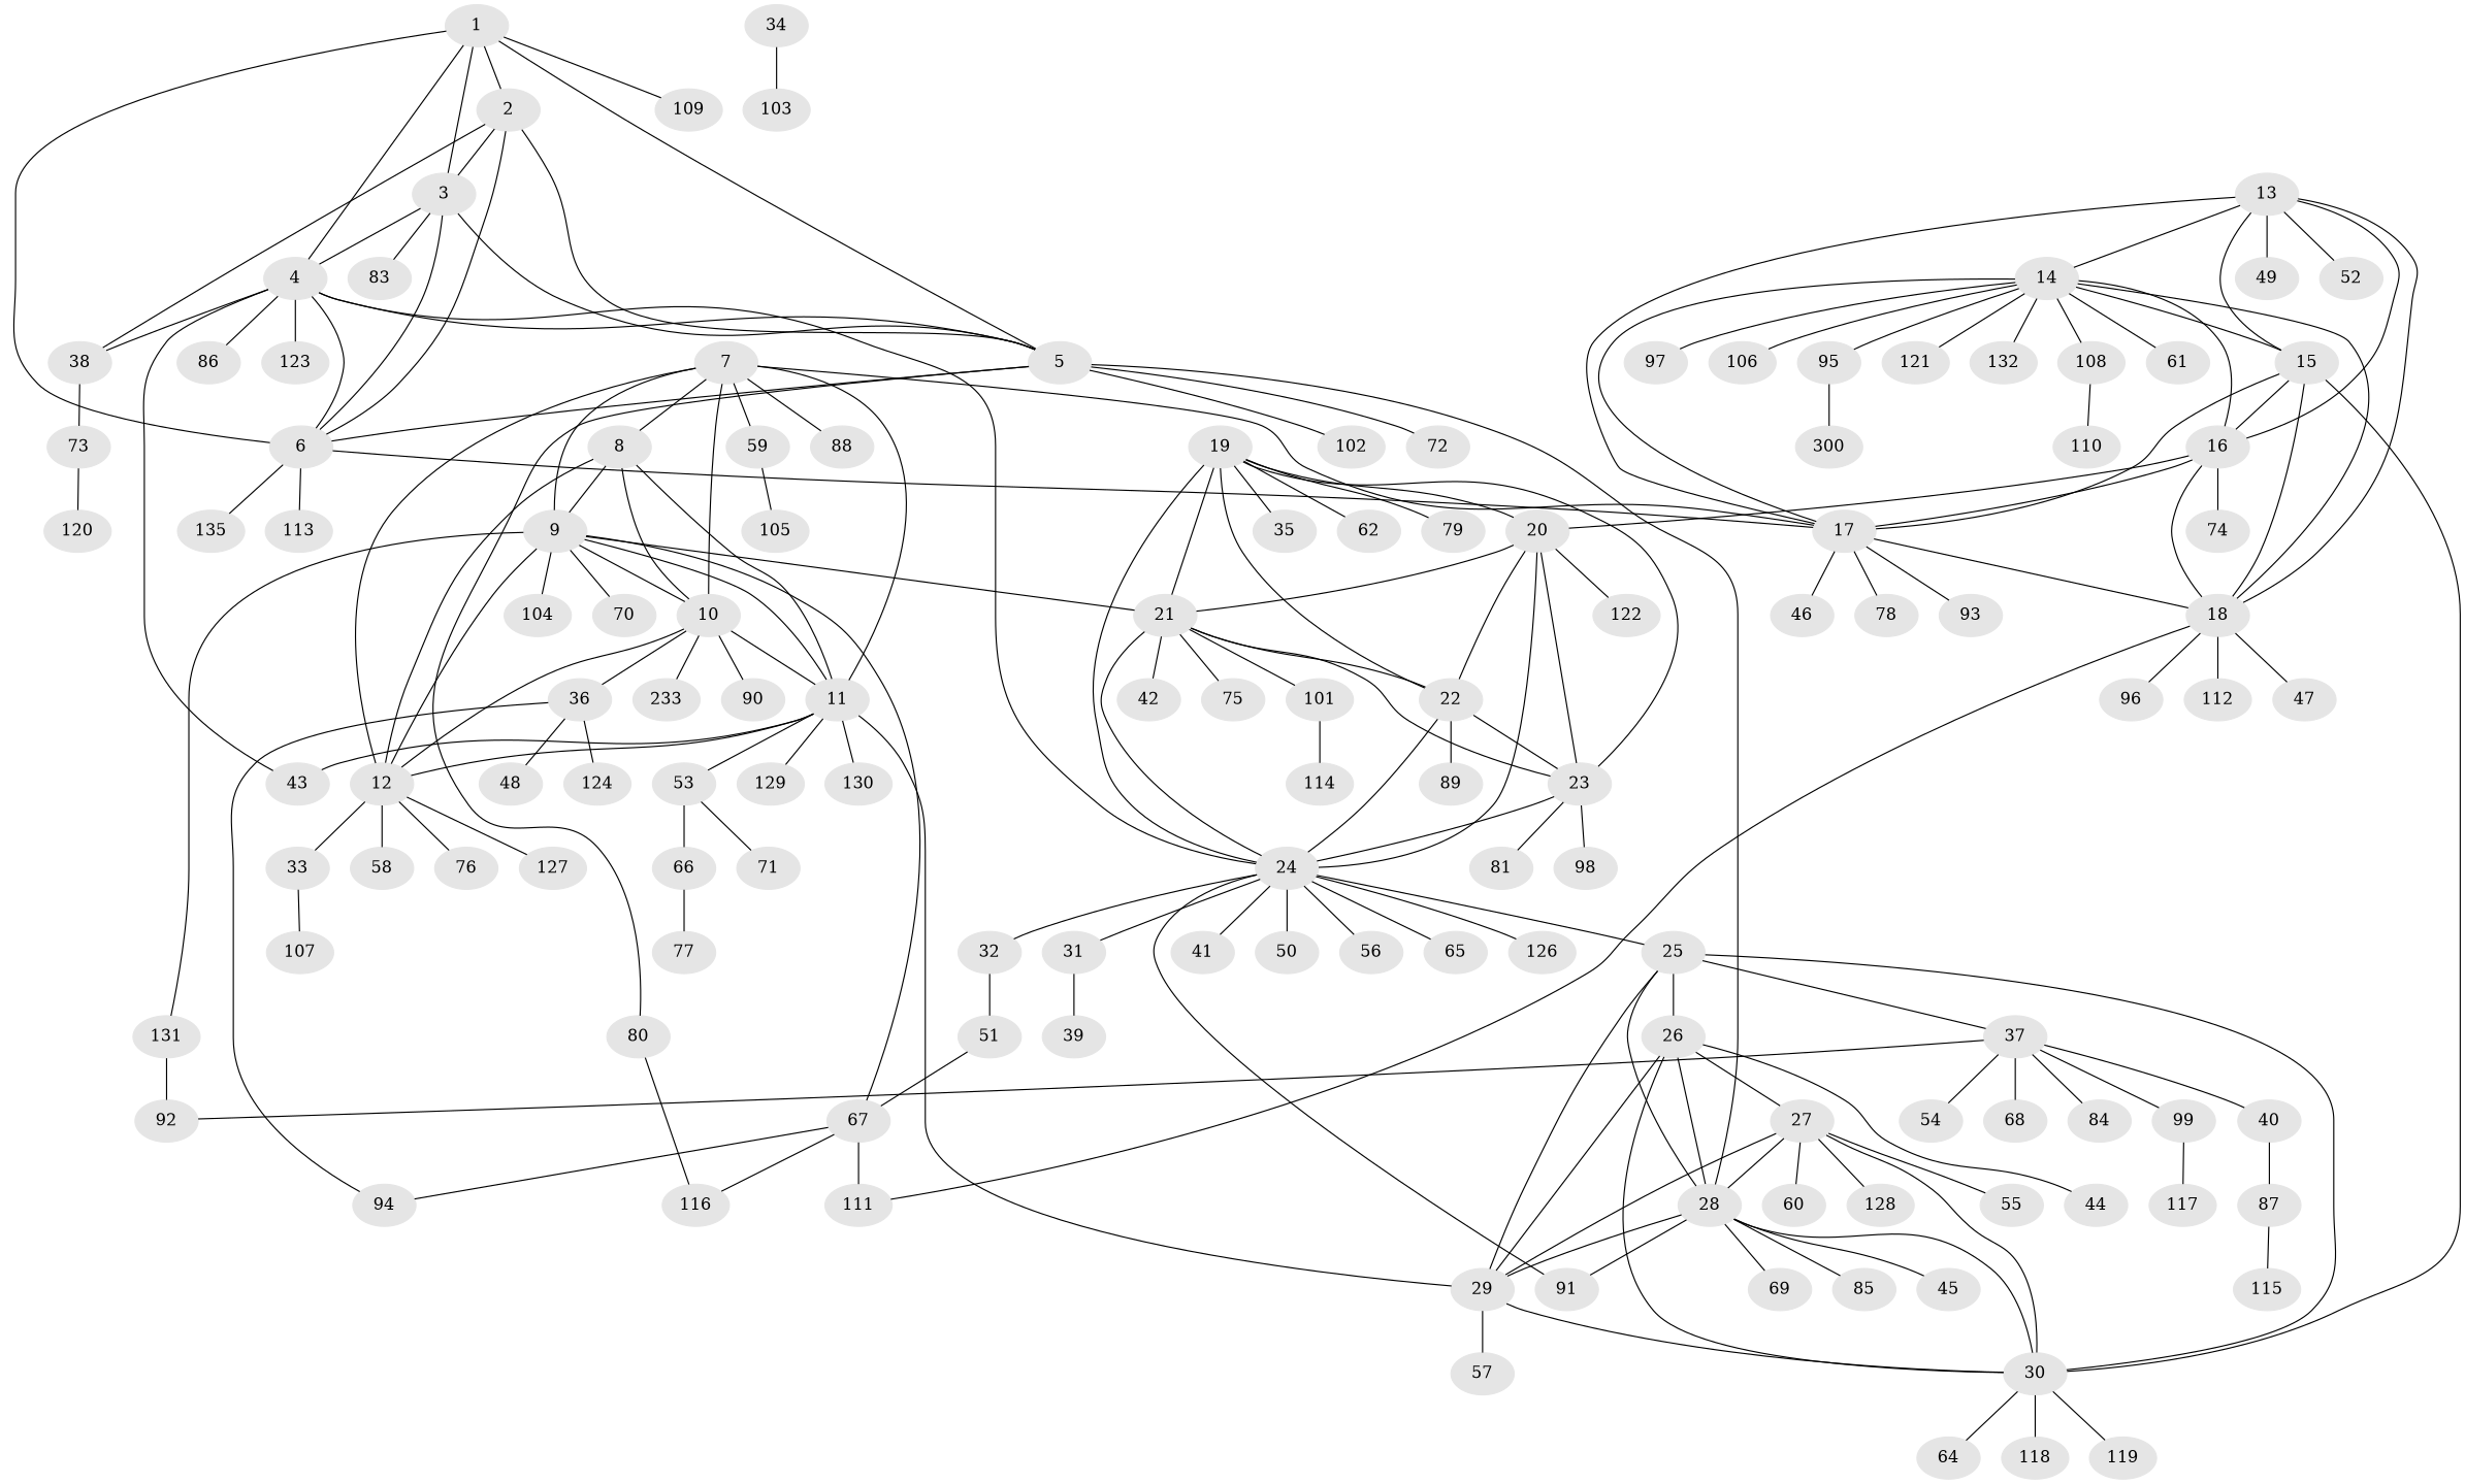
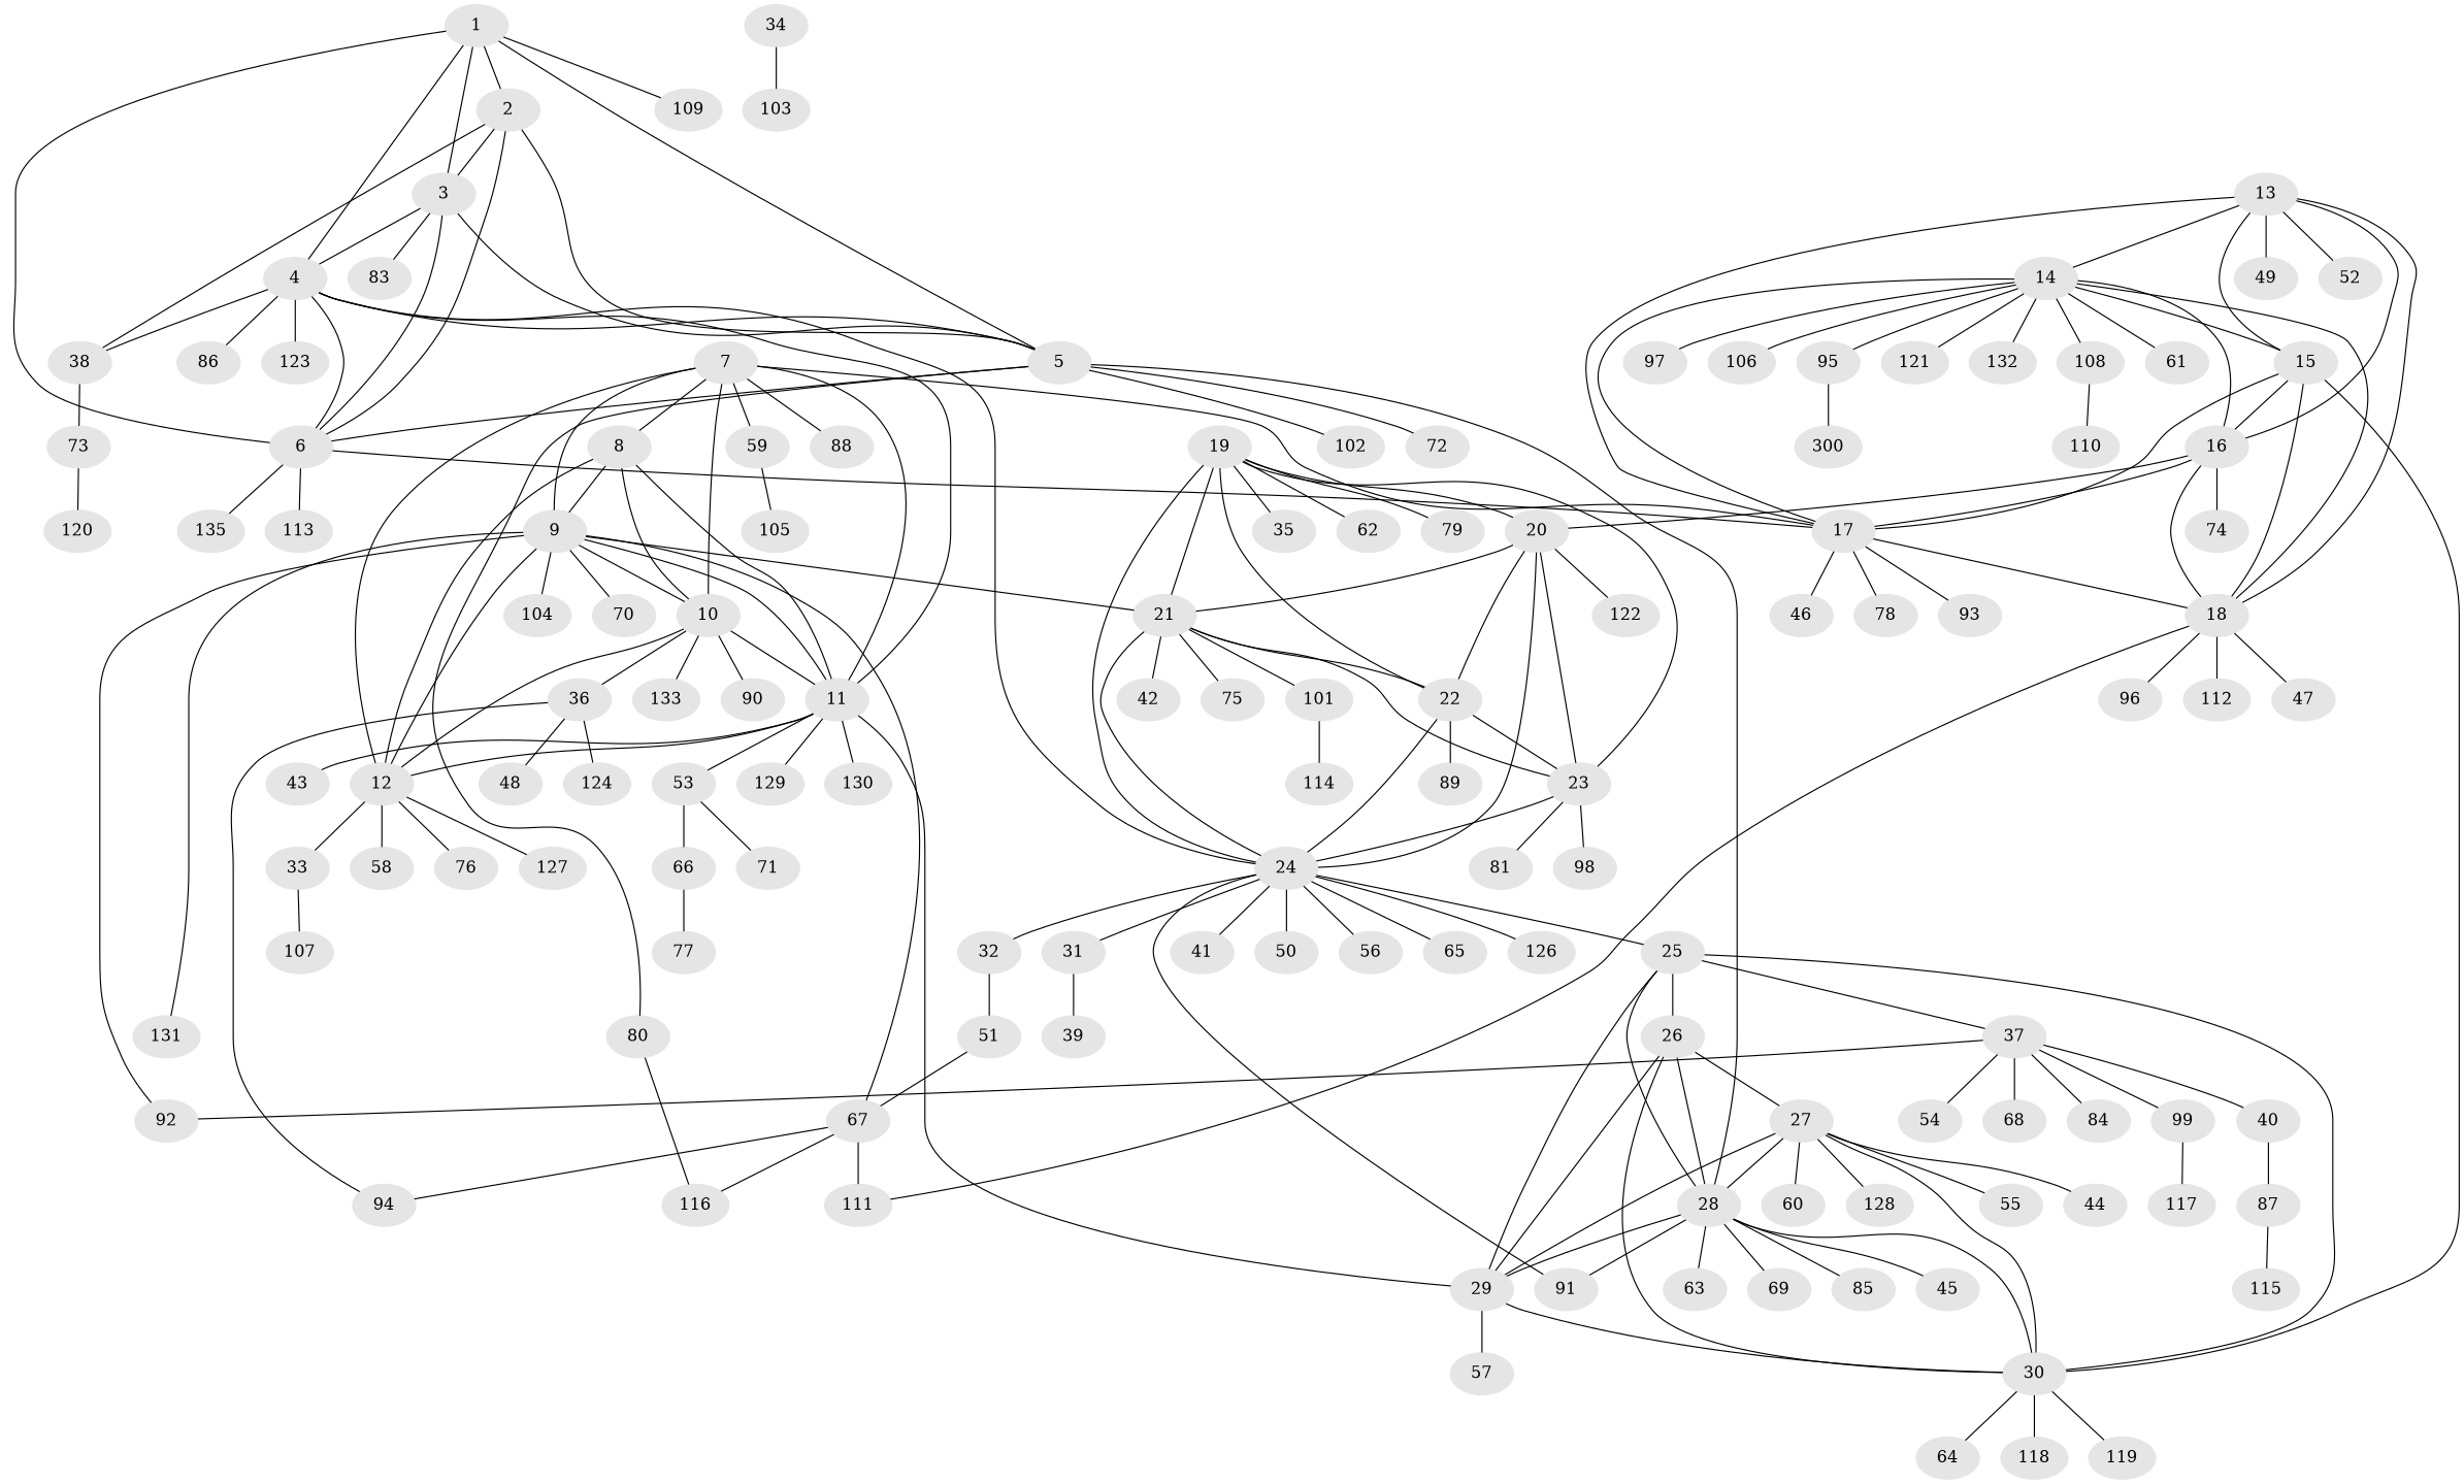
  graph {
    node [color=gray90 style=filled]
    1
    2
    3
    4
    5
    6
    109
    38
    83
    11
    24
    86
    123
    28
    72
    80
    102
    17
    113
    n20 [label=135]
    12
    29
    43
    53
    129
    130
    25
    31
    32
    41
    50
    56
    65
    91
    126
    73
    30
    45
+   63
    69
    85
    116
    18
    46
    78
    93
    7
    8
    9
    10
    59
    88
    21
    67
    70
    92
    104
    131
    36
    90
-   133 [label=233]
+   133
    33
    58
    76
    127
    105
    22
    23
    42
    75
    101
    111
    94
    48
    124
    57
    66
    71
    107
    13
    14
    15
    16
    49
    52
    61
    95
    97
    106
    108
    121
    132
    20
    74
    47
    96
    112
    n98 [label=300]
    110
    64
    118
    119
    34
    103
    122
    19
    35
    62
    79
    89
    81
    98
    114
    26
    37
    39
    51
    27
    44
    55
    60
    128
    40
    54
    68
    84
    99
    87
    117
    120
    115
    77
    1 -- 2
    1 -- 3
    1 -- 4
    1 -- 5
    1 -- 6
    1 -- 109
    2 -- 3
    2 -- 5
    2 -- 6
    2 -- 38
    3 -- 4
    3 -- 5
    3 -- 6
    3 -- 83
    4 -- 5
    4 -- 6
    4 -- 38
-   4 -- 43
+   4 -- 11
    4 -- 24
    4 -- 86
    4 -- 123
    5 -- 6
    5 -- 28
    5 -- 72
    5 -- 80
    5 -- 102
    6 -- 17
    6 -- 113
    6 -- n20
    38 -- 73
    11 -- 12
    11 -- 29
    11 -- 43
    11 -- 53
    11 -- 129
    11 -- 130
    24 -- 25
    24 -- 31
    24 -- 32
    24 -- 41
    24 -- 50
    24 -- 56
    24 -- 65
    24 -- 91
    24 -- 126
    28 -- 29
    28 -- 91
    28 -- 30
    28 -- 45
+   28 -- 63
    28 -- 69
    28 -- 85
    80 -- 116
    17 -- 18
    17 -- 46
    17 -- 78
    17 -- 93
    12 -- 33
    12 -- 58
    12 -- 76
    12 -- 127
    29 -- 30
    29 -- 57
    53 -- 66
    53 -- 71
    25 -- 28
    25 -- 29
    25 -- 30
    25 -- 26
    25 -- 37
    31 -- 39
    32 -- 51
    73 -- 120
    30 -- 64
    30 -- 118
    30 -- 119
    18 -- 111
    18 -- 47
    18 -- 96
    18 -- 112
    7 -- 11
    7 -- 17
    7 -- 12
    7 -- 8
    7 -- 9
    7 -- 10
    7 -- 59
    7 -- 88
    8 -- 11
    8 -- 12
    8 -- 9
    8 -- 10
    9 -- 11
    9 -- 12
    9 -- 10
    9 -- 21
    9 -- 67
    9 -- 70
-   131 -- 92
+   9 -- 92
    9 -- 104
    9 -- 131
    10 -- 11
    10 -- 12
    10 -- 36
    10 -- 90
    10 -- 133
    59 -- 105
    21 -- 24
    21 -- 22
    21 -- 23
    21 -- 42
    21 -- 75
    21 -- 101
    67 -- 116
    67 -- 111
    67 -- 94
    36 -- 94
    36 -- 48
    36 -- 124
    33 -- 107
    22 -- 24
    22 -- 23
    22 -- 89
    23 -- 24
    23 -- 81
    23 -- 98
    101 -- 114
    66 -- 77
    13 -- 17
    13 -- 18
    13 -- 14
    13 -- 15
    13 -- 16
    13 -- 49
    13 -- 52
    14 -- 17
    14 -- 18
    14 -- 15
    14 -- 16
    14 -- 61
    14 -- 95
    14 -- 97
    14 -- 106
    14 -- 108
    14 -- 121
    14 -- 132
    15 -- 17
    15 -- 30
    15 -- 18
    15 -- 16
    16 -- 17
    16 -- 18
    16 -- 20
    16 -- 74
    95 -- n98
    108 -- 110
    20 -- 24
    20 -- 21
    20 -- 22
    20 -- 23
    20 -- 122
    34 -- 103
    19 -- 24
    19 -- 21
    19 -- 22
    19 -- 23
    19 -- 20
    19 -- 35
    19 -- 62
    19 -- 79
    26 -- 28
    26 -- 29
    26 -- 30
    26 -- 27
    37 -- 92
    37 -- 40
    37 -- 54
    37 -- 68
    37 -- 84
    37 -- 99
    51 -- 67
    27 -- 28
    27 -- 29
    27 -- 30
-   26 -- 44
+   27 -- 44
    27 -- 55
    27 -- 60
    27 -- 128
    40 -- 87
    99 -- 117
    87 -- 115
  }
